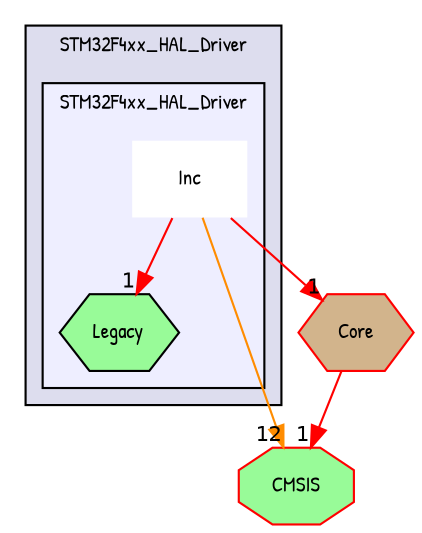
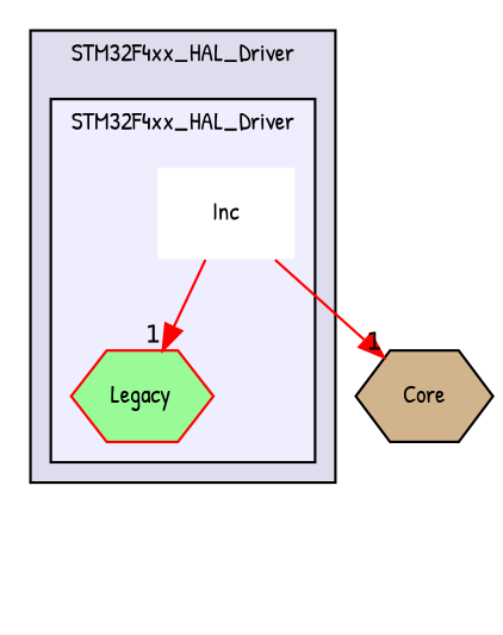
  digraph {
    compound=true
    fontname="Patrick Hand"
    node [fontname="Patrick Hand" fontsize=10 shape=hexagon style=filled fillcolor=palegreen]
    edge [headlabel=1 labeldistance=1.5 labelfontname=Helvetica labelfontsize=10 color=red fontname="Patrick Hand"]
    n1 [label=Inc shape=plaintext fillcolor=white]
-   n2 [label=Legacy]
-   n3 [color=red label=CMSIS shape=octagon]
-   n4 [color=red fillcolor=tan label=Core]
+   n2 [label=Legacy color=red]
+   n4 [color=black fillcolor=tan label=Core]
    subgraph cluster_1 {
      bgcolor="#ddddee"
      fontsize=10
      label=STM32F4xx_HAL_Driver
      pencolor=black
      subgraph cluster_2 {
        bgcolor="#eeeeff"
        fontsize=10
        pencolor=black
        n1
        n2
      }
    }
    n1 -> n2
-   n1 -> n3 [headlabel=12 color=darkorange]
    n1 -> n4
-   n4 -> n3
  }
